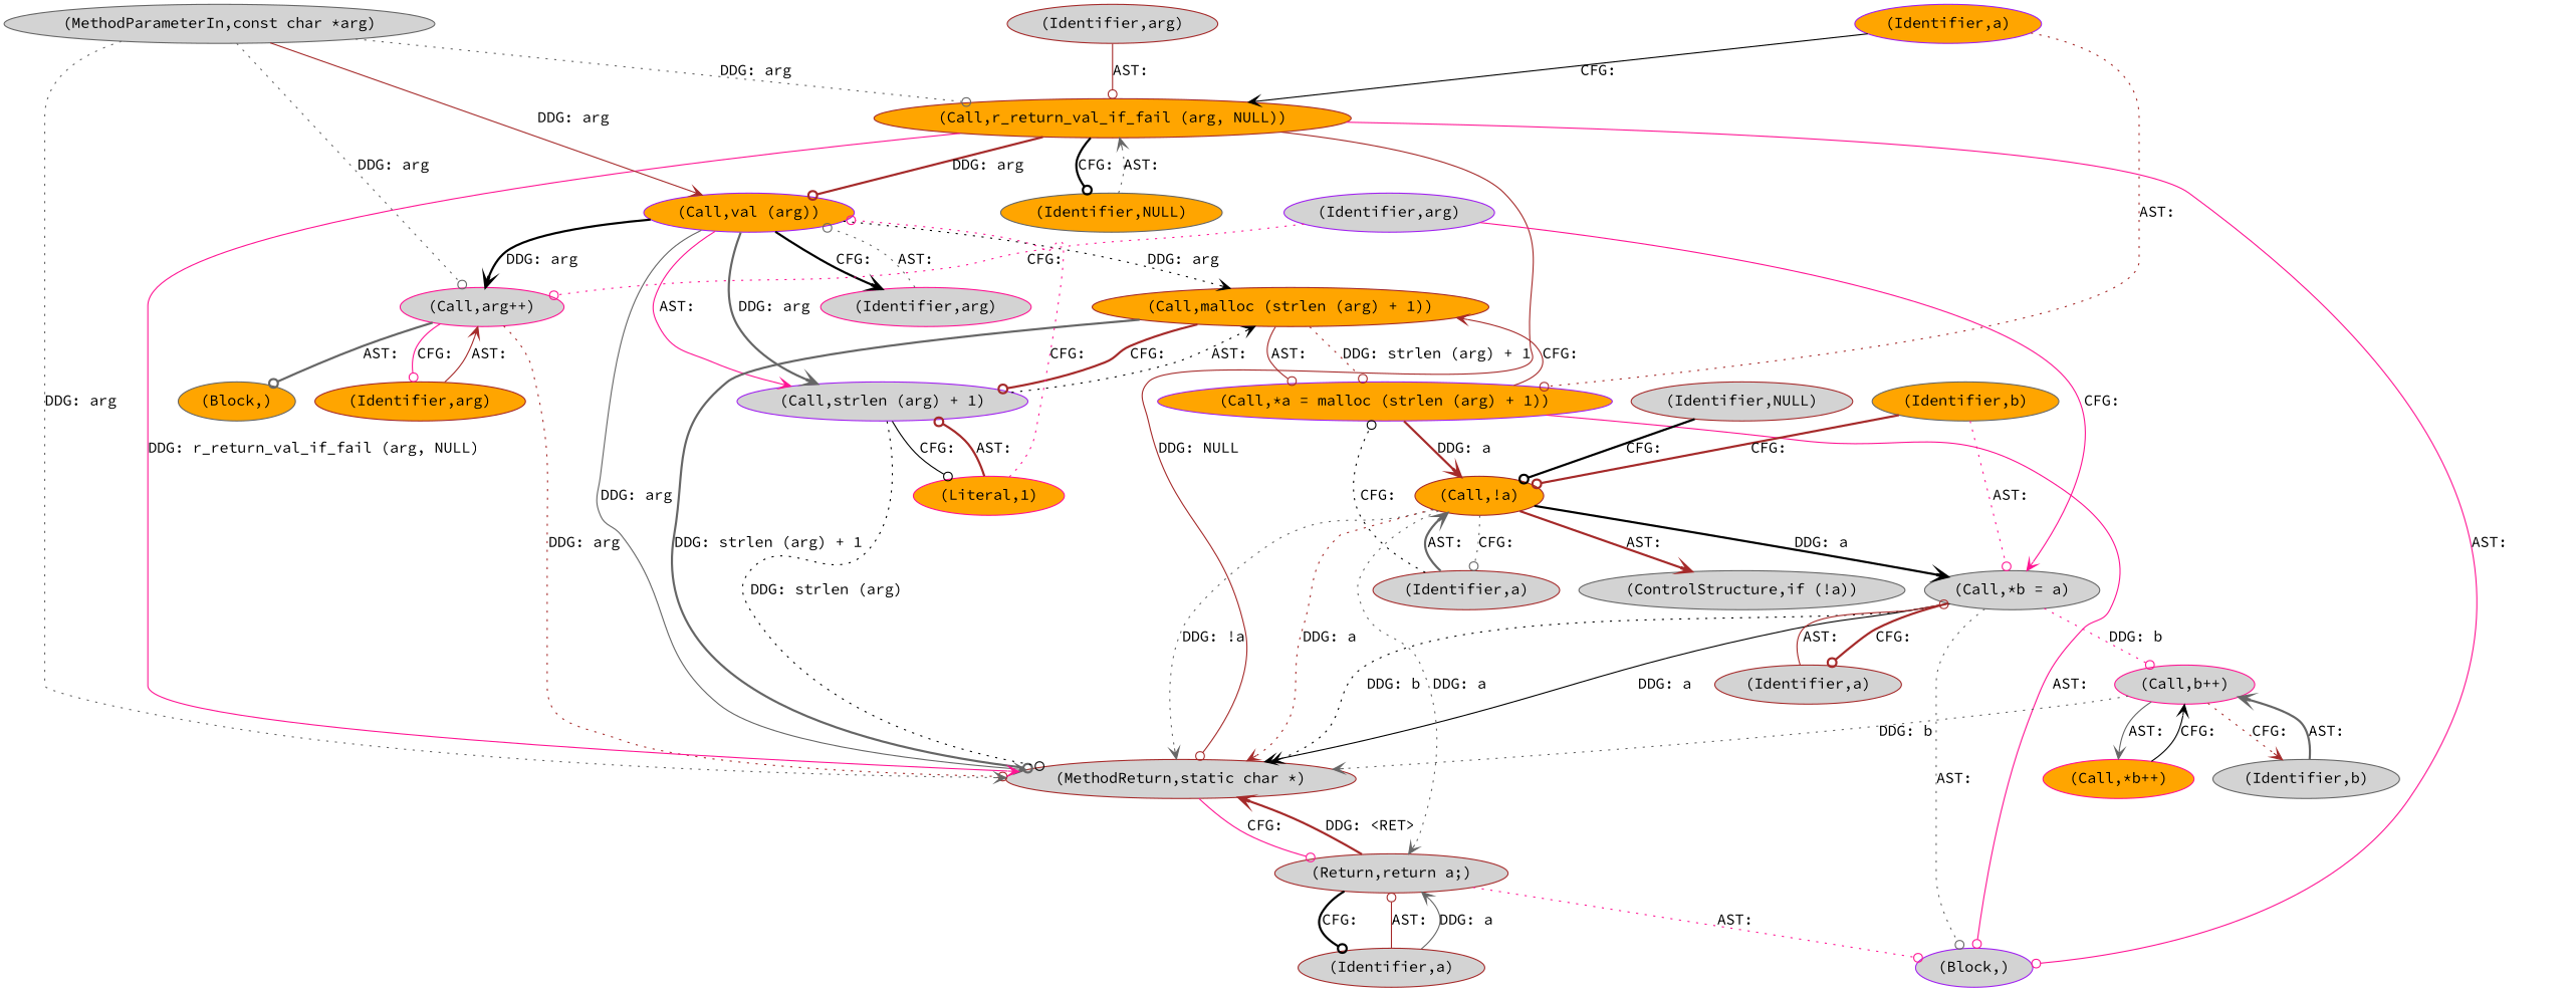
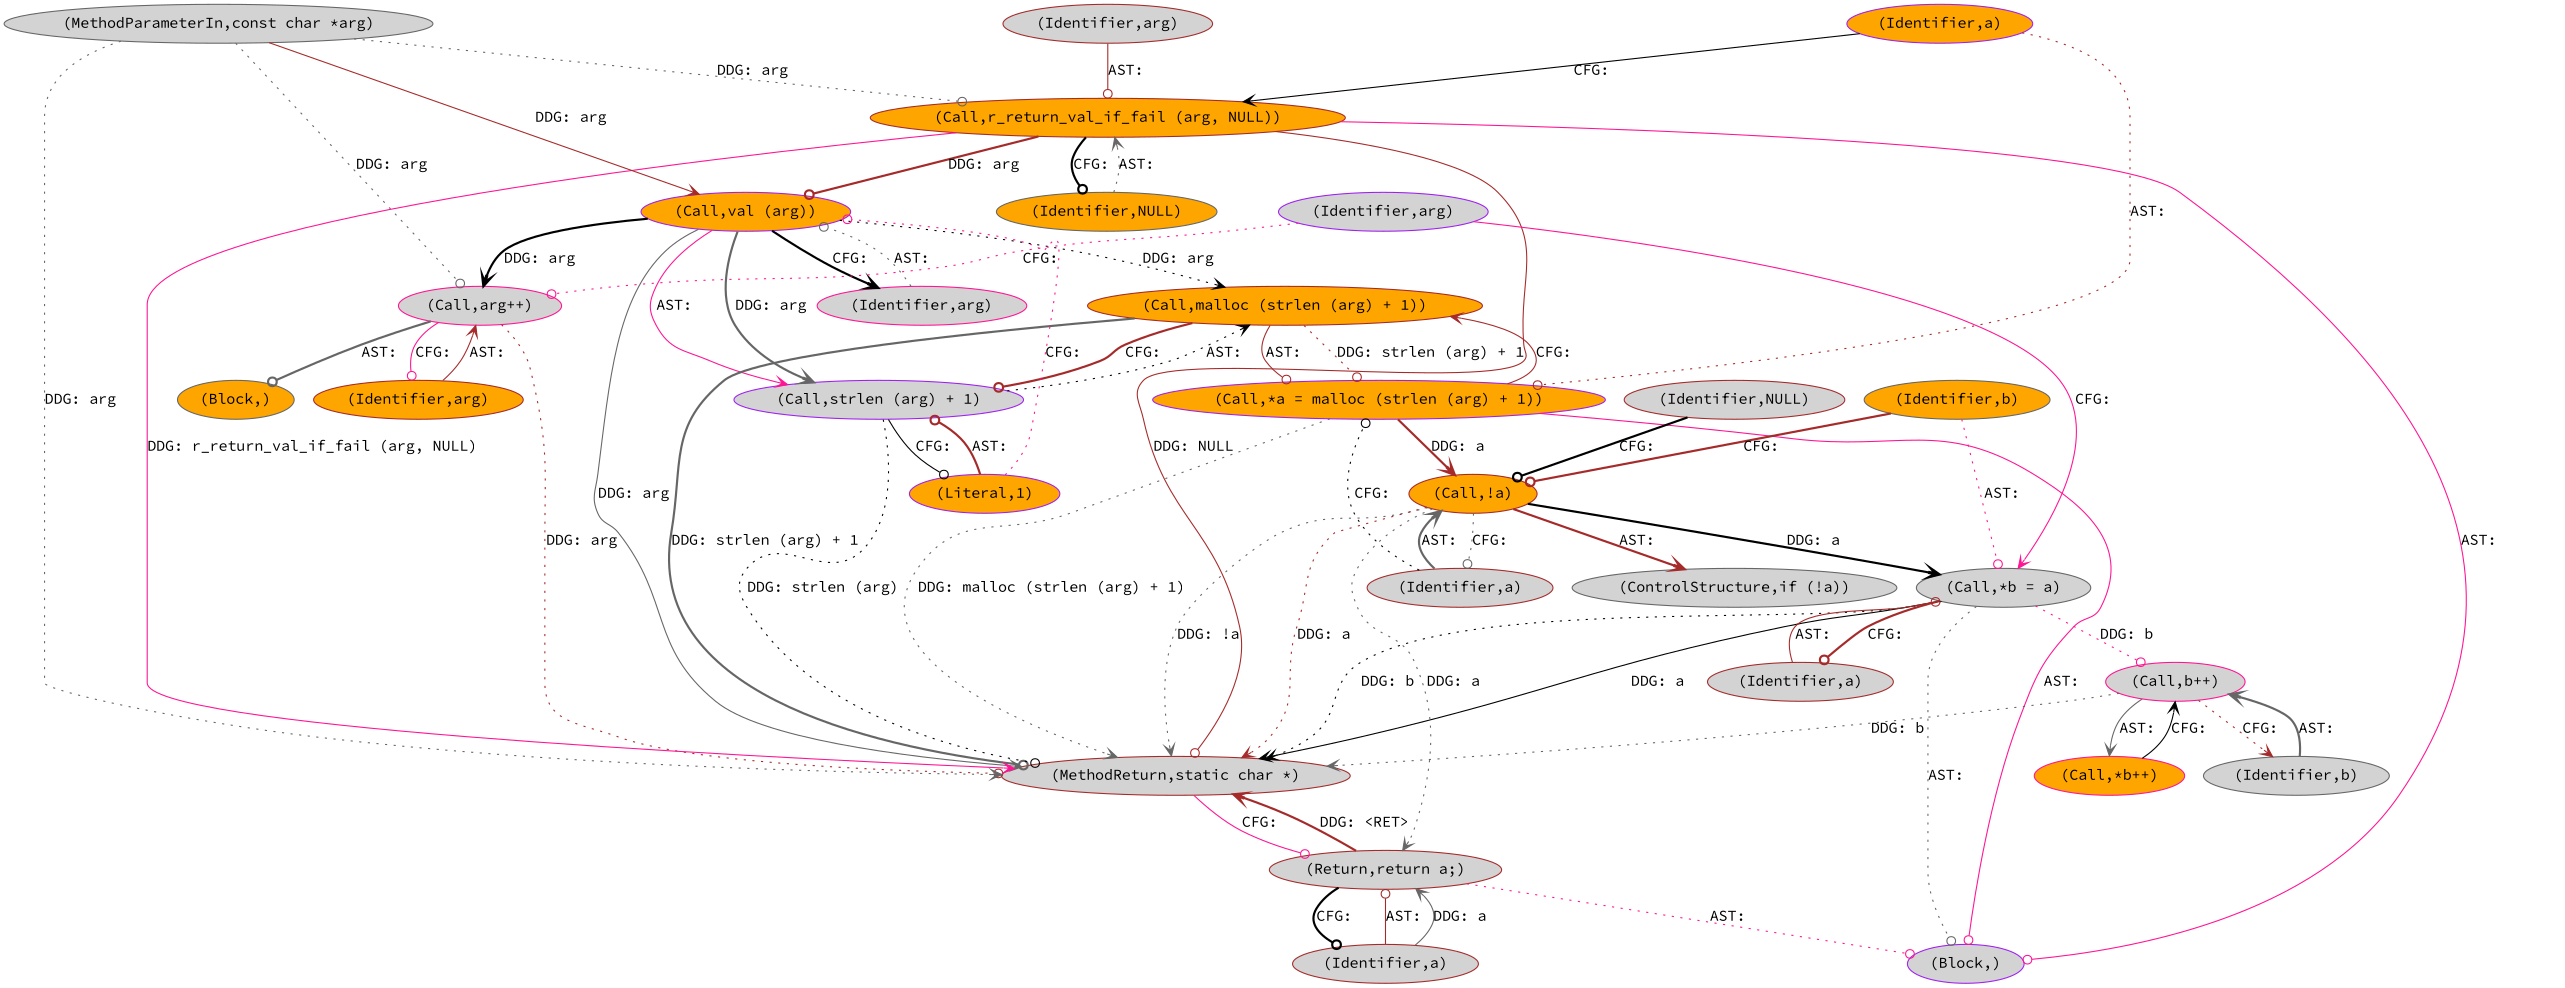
  digraph {
    fontname="Source Code Pro"
    node [color=brown fillcolor=lightgrey fontname="Source Code Pro" style=filled]
    edge [arrowhead=odot color=brown fontname="Source Code Pro" style=dotted]
    n1 [color=purple fillcolor=orange label="(Call,val (arg))"]
    n2 [fillcolor=orange label="(Call,malloc (strlen (arg) + 1))"]
    n3 [color=purple label="(Call,strlen (arg) + 1)"]
    n4 [color=deeppink label="(Call,arg++)"]
    n5 [color=deeppink label="(Identifier,arg)"]
    n6 [label="(MethodReturn,static char *)"]
    n7 [color=purple fillcolor=orange label="(Call,*a = malloc (strlen (arg) + 1))"]
-   n8 [color=deeppink fillcolor=orange label="(Literal,1)"]
+   n8 [color=purple fillcolor=orange label="(Literal,1)"]
    n9 [color=gray40 fillcolor=orange label="(Block,)"]
    n10 [fillcolor=orange label="(Identifier,arg)"]
    n11 [label="(Return,return a;)"]
    n12 [fillcolor=orange label="(Call,r_return_val_if_fail (arg, NULL))"]
    n13 [color=purple label="(Block,)"]
    n14 [color=gray40 fillcolor=orange label="(Identifier,NULL)"]
    n15 [color=gray40 label="(MethodParameterIn,const char *arg)"]
    n16 [fillcolor=orange label="(Call,!a)"]
    n17 [color=gray40 label="(Call,*b = a)"]
    n18 [color=gray40 label="(ControlStructure,if (!a))"]
    n19 [label="(Identifier,a)"]
    n20 [color=deeppink label="(Call,b++)"]
    n21 [label="(Identifier,a)"]
    n22 [label="(Identifier,a)"]
    n23 [color=deeppink fillcolor=orange label="(Call,*b++)"]
    n24 [color=gray40 label="(Identifier,b)"]
    n25 [color=purple label="(Identifier,arg)"]
    n26 [color=gray40 fillcolor=orange label="(Identifier,b)"]
    n27 [label="(Identifier,NULL)"]
    n28 [label="(Identifier,arg)"]
    n29 [color=purple fillcolor=orange label="(Identifier,a)"]
    n1 -> n2 [arrowhead=vee color=black label="DDG: arg"]
    n1 -> n3 [arrowhead=vee color=deeppink label="AST: " style=solid]
    n1 -> n3 [arrowhead=vee color=gray40 label="DDG: arg" style=bold]
    n1 -> n4 [arrowhead=vee color=black label="DDG: arg" style=bold]
    n1 -> n5 [arrowhead=vee color=black label="CFG: " style=bold]
    n1 -> n6 [arrowhead=vee color=gray40 label="DDG: arg" style=solid]
    n2 -> n3 [label="CFG: " style=bold]
    n2 -> n6 [color=gray40 label="DDG: strlen (arg) + 1" style=bold]
    n2 -> n7 [label="AST: " style=solid]
    n2 -> n7 [label="DDG: strlen (arg) + 1"]
    n3 -> n2 [arrowhead=vee color=black label="AST: "]
    n3 -> n6 [color=black label="DDG: strlen (arg)"]
    n3 -> n8 [color=black label="CFG: " style=solid]
    n4 -> n6 [label="DDG: arg"]
    n4 -> n9 [color=gray40 label="AST: " style=bold]
    n4 -> n10 [color=deeppink label="CFG: " style=solid]
    n5 -> n1 [color=gray40 label="AST: "]
    n6 -> n11 [color=deeppink label="CFG: " style=solid]
    n7 -> n2 [arrowhead=vee label="CFG: " style=solid]
+   n7 -> n6 [arrowhead=vee color=gray40 label="DDG: malloc (strlen (arg) + 1)"]
    n7 -> n13 [color=deeppink label="AST: " style=solid]
    n7 -> n16 [arrowhead=vee label="DDG: a" style=bold]
    n8 -> n1 [color=deeppink label="CFG: "]
    n8 -> n3 [label="AST: " style=bold]
    n10 -> n4 [arrowhead=vee label="AST: " style=solid]
    n11 -> n6 [arrowhead=vee label="DDG: <RET>" style=bold]
    n11 -> n13 [color=deeppink label="AST: "]
    n11 -> n22 [color=black label="CFG: " style=bold]
    n12 -> n1 [label="DDG: arg" style=bold]
    n12 -> n6 [label="DDG: NULL" style=solid]
    n12 -> n6 [arrowhead=vee color=deeppink label="DDG: r_return_val_if_fail (arg, NULL)" style=solid]
    n12 -> n13 [color=deeppink label="AST: " style=solid]
    n12 -> n14 [color=black label="CFG: " style=bold]
    n14 -> n12 [arrowhead=vee color=gray40 label="AST: "]
    n15 -> n1 [arrowhead=vee label="DDG: arg" style=solid]
    n15 -> n4 [color=gray40 label="DDG: arg"]
    n15 -> n6 [arrowhead=vee color=gray40 label="DDG: arg"]
    n15 -> n12 [color=gray40 label="DDG: arg"]
    n16 -> n6 [arrowhead=vee color=gray40 label="DDG: !a"]
    n16 -> n6 [arrowhead=vee label="DDG: a"]
    n16 -> n11 [arrowhead=vee color=gray40 label="DDG: a"]
    n16 -> n17 [arrowhead=vee color=black label="DDG: a" style=bold]
    n16 -> n18 [arrowhead=vee label="AST: " style=bold]
    n16 -> n19 [color=gray40 label="CFG: "]
    n17 -> n6 [arrowhead=vee color=black label="DDG: a" style=solid]
    n17 -> n6 [arrowhead=vee color=black label="DDG: b"]
    n17 -> n13 [color=gray40 label="AST: "]
    n17 -> n20 [color=deeppink label="DDG: b"]
    n17 -> n21 [label="CFG: " style=bold]
    n19 -> n7 [color=black label="CFG: "]
    n19 -> n16 [arrowhead=vee color=gray40 label="AST: " style=bold]
    n20 -> n6 [arrowhead=vee color=gray40 label="DDG: b"]
    n20 -> n23 [arrowhead=vee color=gray40 label="AST: " style=solid]
    n20 -> n24 [arrowhead=vee label="CFG: "]
    n21 -> n17 [label="AST: " style=solid]
    n22 -> n11 [label="AST: " style=solid]
    n22 -> n11 [arrowhead=vee color=gray40 label="DDG: a" style=solid]
    n23 -> n20 [arrowhead=vee color=black label="CFG: " style=solid]
    n24 -> n20 [arrowhead=vee color=gray40 label="AST: " style=bold]
    n25 -> n4 [color=deeppink label="CFG: "]
    n25 -> n17 [arrowhead=vee color=deeppink label="CFG: " style=solid]
    n26 -> n16 [label="CFG: " style=bold]
    n26 -> n17 [color=deeppink label="AST: "]
    n27 -> n16 [color=black label="CFG: " style=bold]
    n28 -> n12 [label="AST: " style=solid]
    n29 -> n7 [label="AST: "]
    n29 -> n12 [arrowhead=vee color=black label="CFG: " style=solid]
  }
